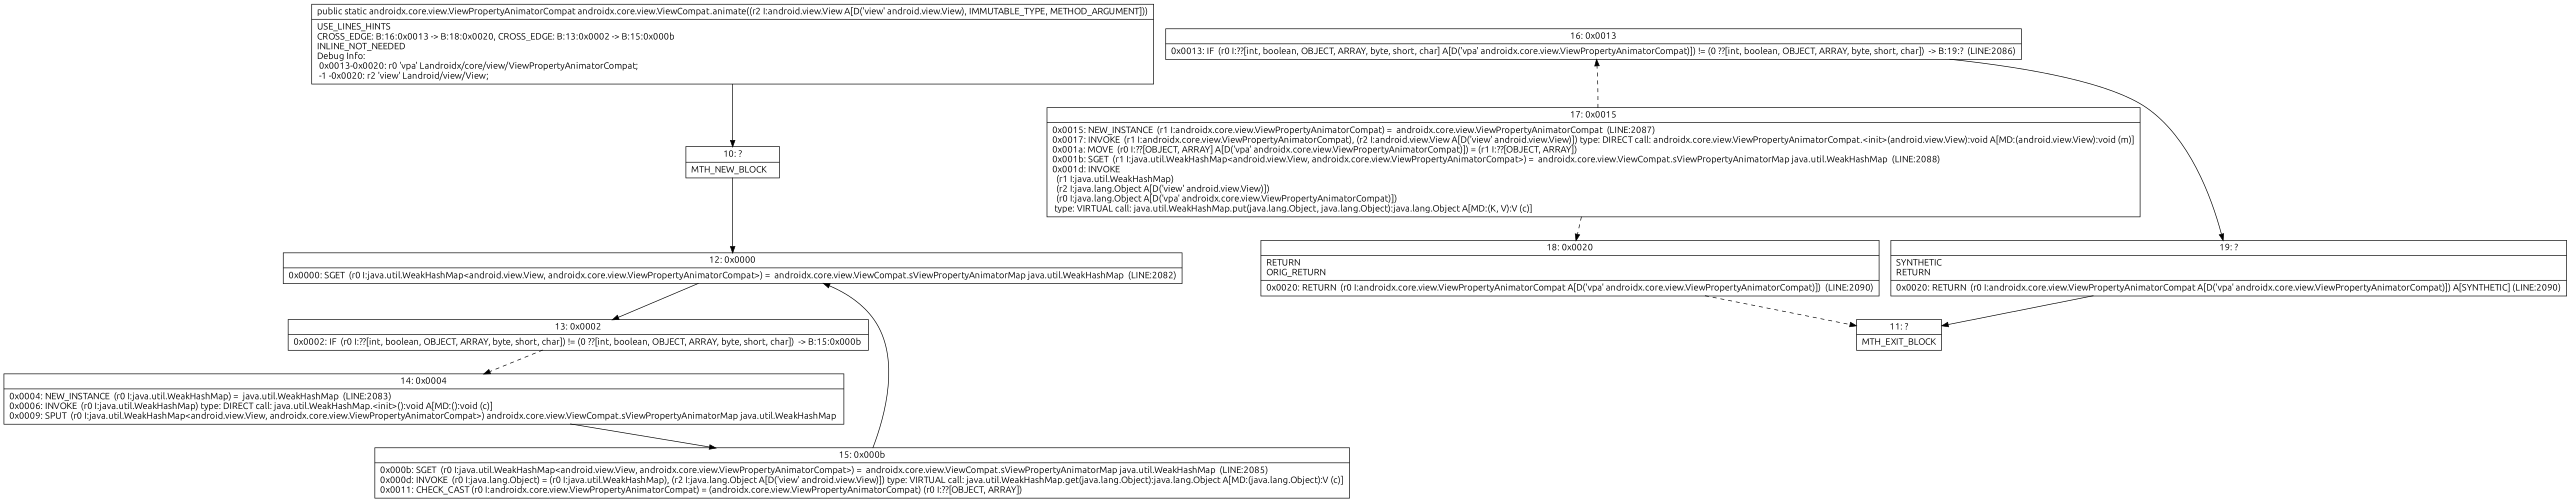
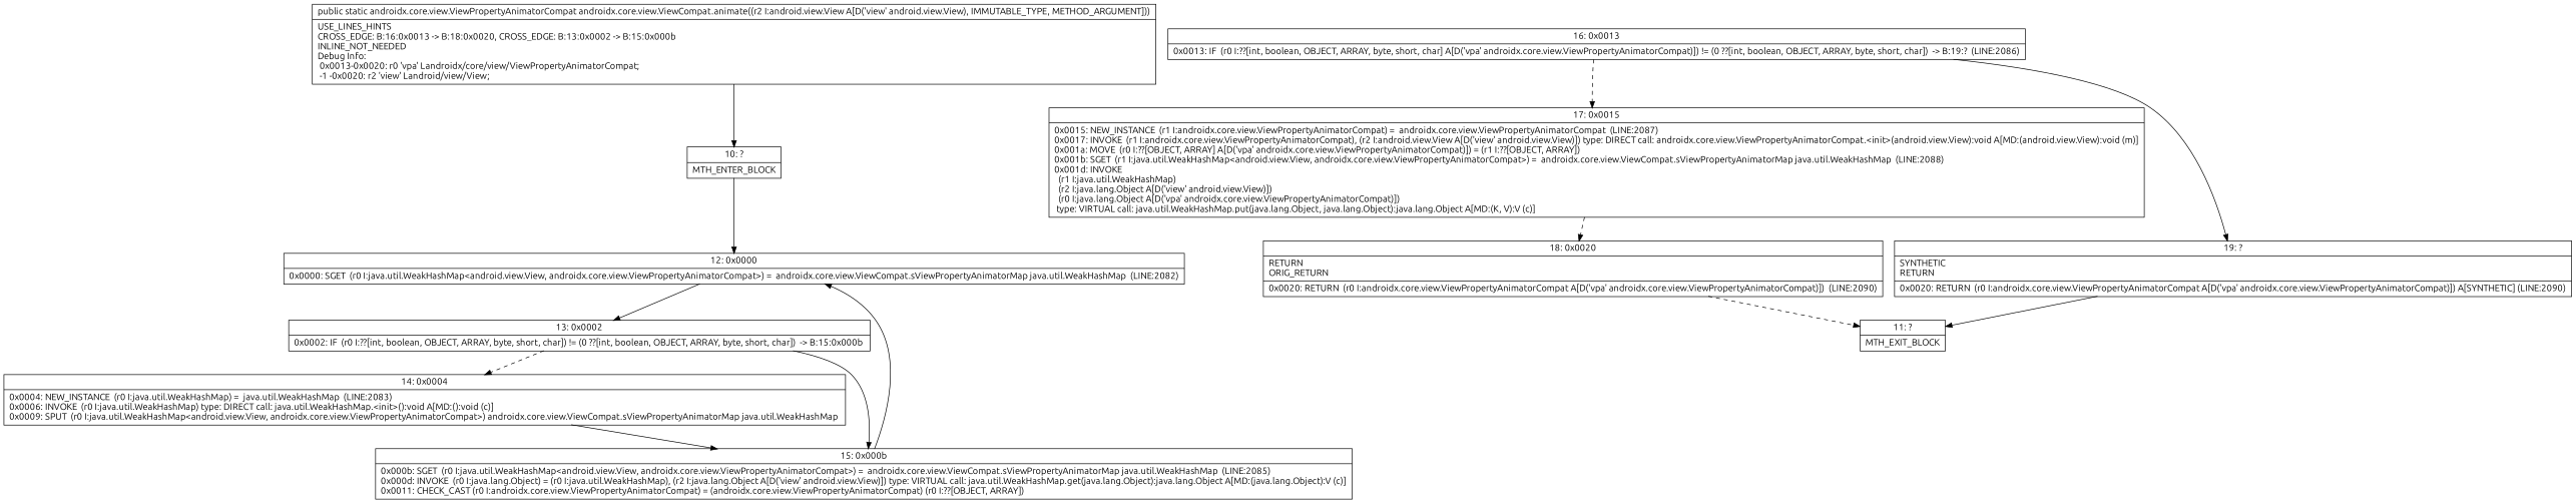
  digraph {
    fontname=Ubuntu
    node [fontname=Ubuntu shape=record]
    edge [fontname=Ubuntu]
-   n1 [label="{10\:\ ?|MTH_NEW_BLOCK\l}"]
+   n1 [label="{10\:\ ?|MTH_ENTER_BLOCK\l}"]
    n2 [label="{12\:\ 0x0000|0x0000: SGET  (r0 I:java.util.WeakHashMap\<android.view.View, androidx.core.view.ViewPropertyAnimatorCompat\>) =  androidx.core.view.ViewCompat.sViewPropertyAnimatorMap java.util.WeakHashMap  (LINE:2082)\l}"]
    n3 [label="{13\:\ 0x0002|0x0002: IF  (r0 I:??[int, boolean, OBJECT, ARRAY, byte, short, char]) != (0 ??[int, boolean, OBJECT, ARRAY, byte, short, char])  \-\> B:15:0x000b \l}"]
    n4 [label="{14\:\ 0x0004|0x0004: NEW_INSTANCE  (r0 I:java.util.WeakHashMap) =  java.util.WeakHashMap  (LINE:2083)\l0x0006: INVOKE  (r0 I:java.util.WeakHashMap) type: DIRECT call: java.util.WeakHashMap.\<init\>():void A[MD:():void (c)]\l0x0009: SPUT  (r0 I:java.util.WeakHashMap\<android.view.View, androidx.core.view.ViewPropertyAnimatorCompat\>) androidx.core.view.ViewCompat.sViewPropertyAnimatorMap java.util.WeakHashMap \l}"]
    n5 [label="{15\:\ 0x000b|0x000b: SGET  (r0 I:java.util.WeakHashMap\<android.view.View, androidx.core.view.ViewPropertyAnimatorCompat\>) =  androidx.core.view.ViewCompat.sViewPropertyAnimatorMap java.util.WeakHashMap  (LINE:2085)\l0x000d: INVOKE  (r0 I:java.lang.Object) = (r0 I:java.util.WeakHashMap), (r2 I:java.lang.Object A[D('view' android.view.View)]) type: VIRTUAL call: java.util.WeakHashMap.get(java.lang.Object):java.lang.Object A[MD:(java.lang.Object):V (c)]\l0x0011: CHECK_CAST (r0 I:androidx.core.view.ViewPropertyAnimatorCompat) = (androidx.core.view.ViewPropertyAnimatorCompat) (r0 I:??[OBJECT, ARRAY]) \l}"]
    n6 [label="{16\:\ 0x0013|0x0013: IF  (r0 I:??[int, boolean, OBJECT, ARRAY, byte, short, char] A[D('vpa' androidx.core.view.ViewPropertyAnimatorCompat)]) != (0 ??[int, boolean, OBJECT, ARRAY, byte, short, char])  \-\> B:19:?  (LINE:2086)\l}"]
    n7 [label="{17\:\ 0x0015|0x0015: NEW_INSTANCE  (r1 I:androidx.core.view.ViewPropertyAnimatorCompat) =  androidx.core.view.ViewPropertyAnimatorCompat  (LINE:2087)\l0x0017: INVOKE  (r1 I:androidx.core.view.ViewPropertyAnimatorCompat), (r2 I:android.view.View A[D('view' android.view.View)]) type: DIRECT call: androidx.core.view.ViewPropertyAnimatorCompat.\<init\>(android.view.View):void A[MD:(android.view.View):void (m)]\l0x001a: MOVE  (r0 I:??[OBJECT, ARRAY] A[D('vpa' androidx.core.view.ViewPropertyAnimatorCompat)]) = (r1 I:??[OBJECT, ARRAY]) \l0x001b: SGET  (r1 I:java.util.WeakHashMap\<android.view.View, androidx.core.view.ViewPropertyAnimatorCompat\>) =  androidx.core.view.ViewCompat.sViewPropertyAnimatorMap java.util.WeakHashMap  (LINE:2088)\l0x001d: INVOKE  \l  (r1 I:java.util.WeakHashMap)\l  (r2 I:java.lang.Object A[D('view' android.view.View)])\l  (r0 I:java.lang.Object A[D('vpa' androidx.core.view.ViewPropertyAnimatorCompat)])\l type: VIRTUAL call: java.util.WeakHashMap.put(java.lang.Object, java.lang.Object):java.lang.Object A[MD:(K, V):V (c)]\l}"]
    n8 [label="{19\:\ ?|SYNTHETIC\lRETURN\l|0x0020: RETURN  (r0 I:androidx.core.view.ViewPropertyAnimatorCompat A[D('vpa' androidx.core.view.ViewPropertyAnimatorCompat)]) A[SYNTHETIC] (LINE:2090)\l}"]
    n9 [label="{18\:\ 0x0020|RETURN\lORIG_RETURN\l|0x0020: RETURN  (r0 I:androidx.core.view.ViewPropertyAnimatorCompat A[D('vpa' androidx.core.view.ViewPropertyAnimatorCompat)])  (LINE:2090)\l}"]
    n10 [label="{11\:\ ?|MTH_EXIT_BLOCK\l}"]
    n11 [label="{public static androidx.core.view.ViewPropertyAnimatorCompat androidx.core.view.ViewCompat.animate((r2 I:android.view.View A[D('view' android.view.View), IMMUTABLE_TYPE, METHOD_ARGUMENT]))  | USE_LINES_HINTS\lCROSS_EDGE: B:16:0x0013 \-\> B:18:0x0020, CROSS_EDGE: B:13:0x0002 \-\> B:15:0x000b\lINLINE_NOT_NEEDED\lDebug Info:\l  0x0013\-0x0020: r0 'vpa' Landroidx\/core\/view\/ViewPropertyAnimatorCompat;\l  \-1 \-0x0020: r2 'view' Landroid\/view\/View;\l}"]
    n1 -> n2
    n2 -> n3
    n3 -> n4 [style=dashed]
+   n3 -> n5
    n4 -> n5
    n5 -> n2
-   n7 -> n6 [style=dashed]
+   n6 -> n7 [style=dashed]
    n6 -> n8
    n7 -> n9 [style=dashed]
    n8 -> n10
    n9 -> n10 [style=dashed]
    n11 -> n1
  }
